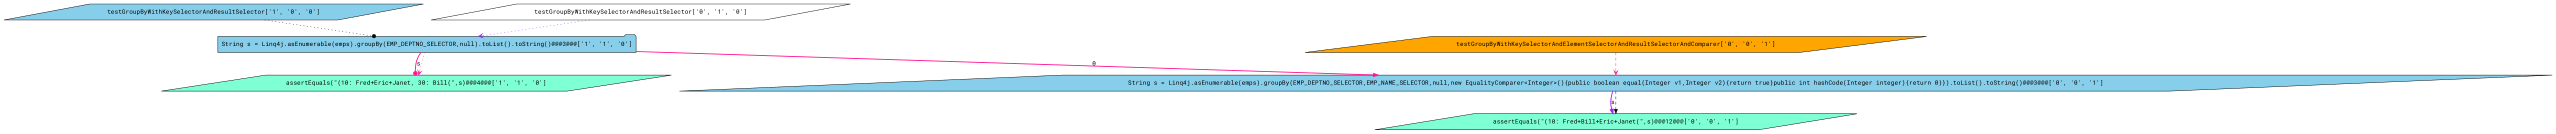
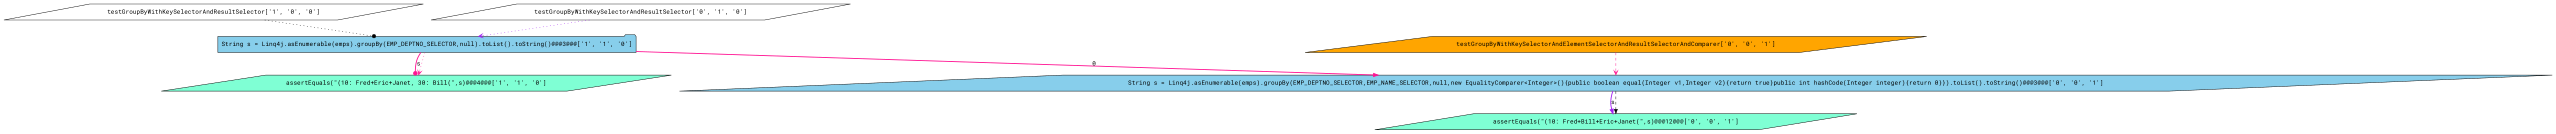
  digraph {
    fontname="Roboto Mono"
    node [fillcolor=white shape=parallelogram style=filled fontname="Roboto Mono"]
    edge [style=dotted color=deeppink arrowhead=normal fontname="Roboto Mono"]
-   n1 [fillcolor=skyblue label="testGroupByWithKeySelectorAndResultSelector['1', '0', '0']"]
+   n1 [label="testGroupByWithKeySelectorAndResultSelector['1', '0', '0']"]
    n2 [fillcolor=skyblue label="String s = Linq4j.asEnumerable(emps).groupBy(EMP_DEPTNO_SELECTOR,null).toList().toString()@@@3@@@['1', '1', '0']" shape=folder]
    n3 [fillcolor=skyblue label="String s = Linq4j.asEnumerable(emps).groupBy(EMP_DEPTNO_SELECTOR,EMP_NAME_SELECTOR,null,new EqualityComparer<Integer>(){public boolean equal(Integer v1,Integer v2){return true}public int hashCode(Integer integer){return 0}}).toList().toString()@@@3@@@['0', '0', '1']"]
    n4 [fillcolor=aquamarine label="assertEquals(\"(10: Fred+Bill+Eric+Janet(\",s)@@@12@@@['0', '0', '1']"]
    n5 [fillcolor=orange label="testGroupByWithKeySelectorAndElementSelectorAndResultSelectorAndComparer['0', '0', '1']"]
    n6 [fillcolor=aquamarine label="assertEquals(\"(10: Fred+Eric+Janet, 30: Bill(\",s)@@@4@@@['1', '1', '0']"]
    n7 [label="testGroupByWithKeySelectorAndResultSelector['0', '1', '0']"]
    n1 -> n2 [color=black arrowhead=dot]
    n2 -> n3 [label=0 style=bold]
    n2 -> n6 [label=s style=bold arrowhead=dot]
    n2 -> n6 [arrowhead=vee]
    n3 -> n4 [label=s style=bold color=purple]
    n3 -> n4 [style=dashed color=black]
    n5 -> n3 [style=dashed arrowhead=vee]
    n7 -> n2 [color=purple arrowhead=vee]
  }
